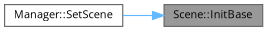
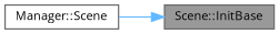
  digraph {
    rankdir=RL
    fontname="Open Sans"
    node [fontname="Open Sans" fontsize=10 shape=box style=filled]
    n1 [color=gray40 fillcolor=grey60 fontcolor=black height=0.2 label="Scene::InitBase" width=0.4]
-   n2 [color=grey40 fillcolor=white height=0.2 label="Manager::SetScene" width=0.4]
+   n2 [color=grey40 fillcolor=white height=0.2 label="Manager::Scene" width=0.4]
    n1 -> n2 [color=steelblue1 dir=back fontname="Open Sans" fontsize=10 labelfontname=Helvetica labelfontsize=10 style=solid]
  }
